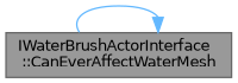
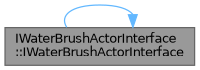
  digraph {
    rankdir=LR
-   n1 [color=gray40 fillcolor=grey60 fontcolor=black fontname=Helvetica fontsize=10 height=0.2 label="IWaterBrushActorInterface\l::CanEverAffectWaterMesh" shape=box style=filled width=0.4]
+   n1 [color=gray40 fillcolor=grey60 fontcolor=black fontname=Helvetica fontsize=10 height=0.2 label="IWaterBrushActorInterface\l::IWaterBrushActorInterface" shape=box style=filled width=0.4]
    n1 -> n1 [color=steelblue1 fontname=Helvetica fontsize=10 labelfontname=Helvetica labelfontsize=10 style=solid]
  }
